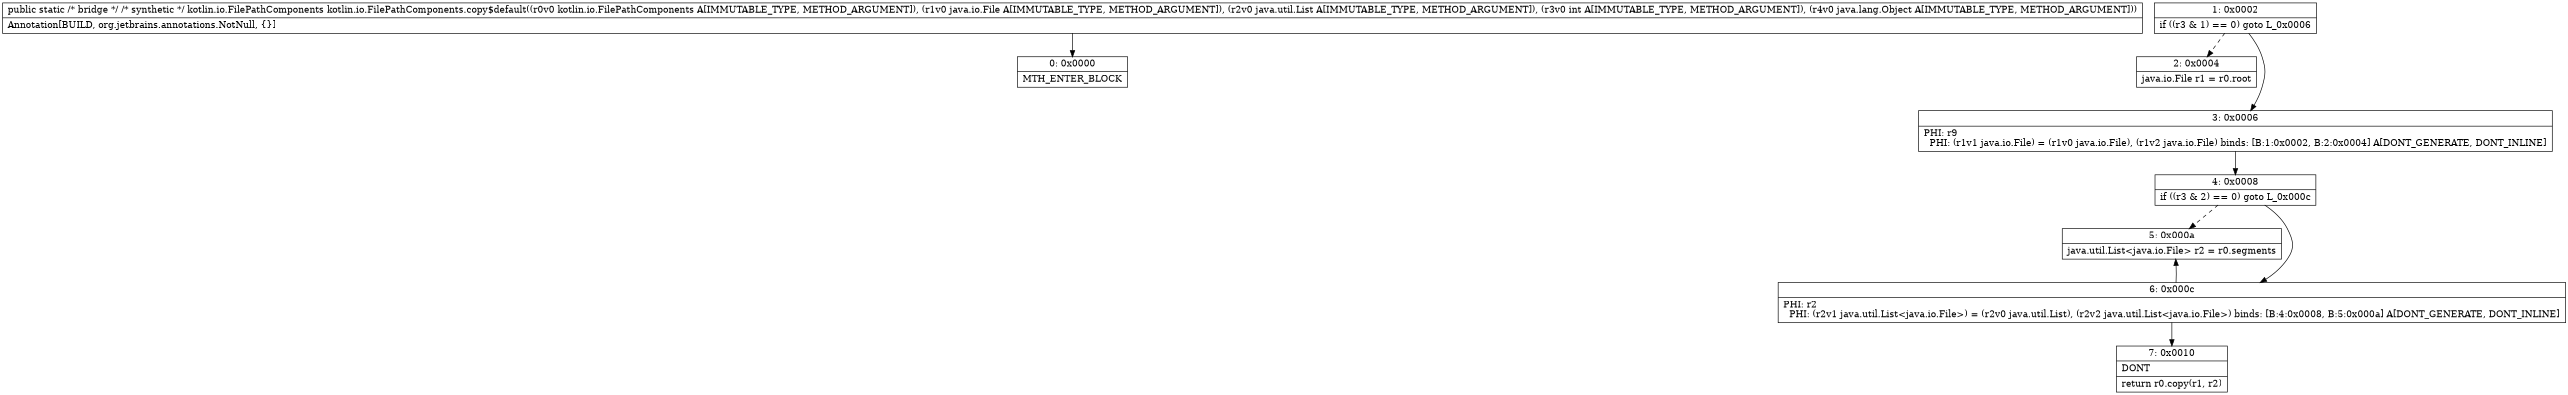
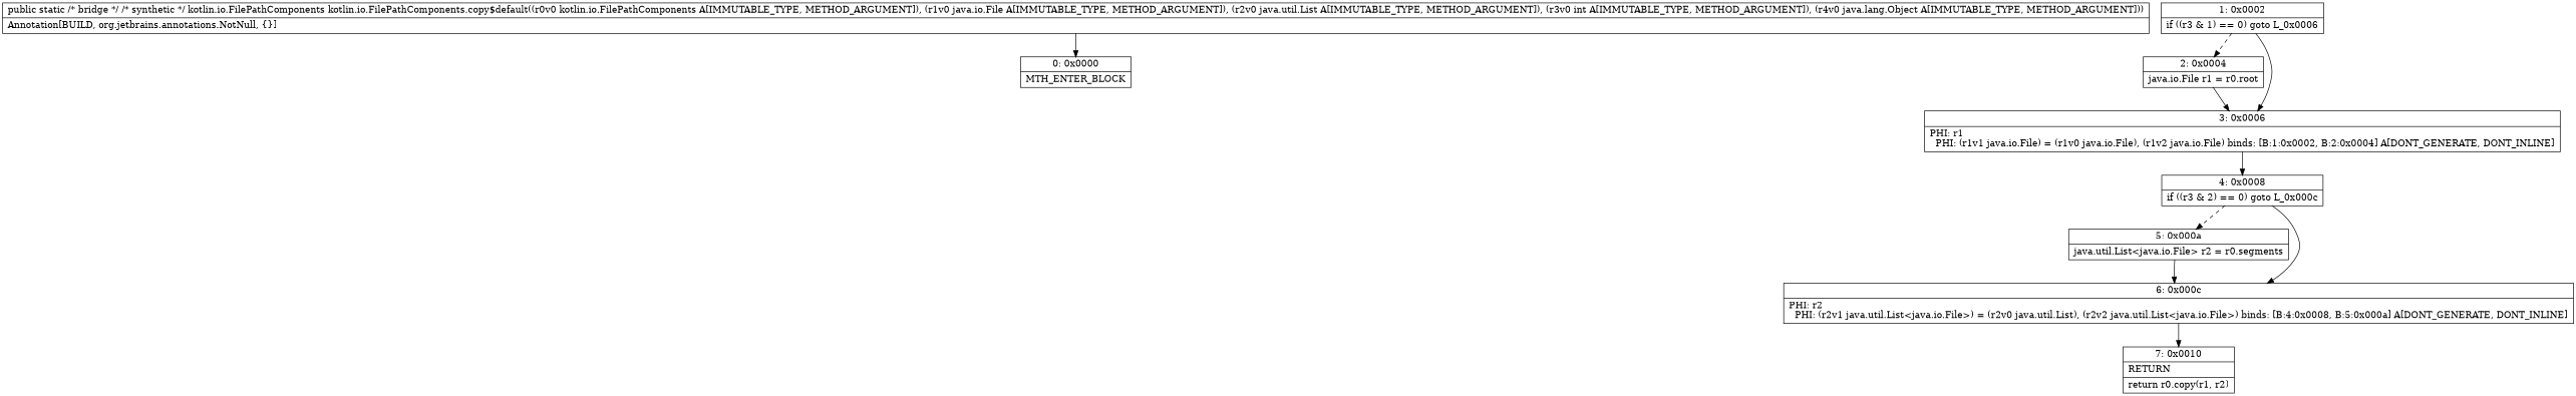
  digraph {
    node [shape=record]
    n1 [label="{0\:\ 0x0000|MTH_ENTER_BLOCK\l}"]
    n2 [label="{1\:\ 0x0002|if ((r3 & 1) == 0) goto L_0x0006\l}"]
    n3 [label="{2\:\ 0x0004|java.io.File r1 = r0.root\l}"]
-   n4 [label="{3\:\ 0x0006|PHI: r9 \l  PHI: (r1v1 java.io.File) = (r1v0 java.io.File), (r1v2 java.io.File) binds: [B:1:0x0002, B:2:0x0004] A[DONT_GENERATE, DONT_INLINE]\l}"]
+   n4 [label="{3\:\ 0x0006|PHI: r1 \l  PHI: (r1v1 java.io.File) = (r1v0 java.io.File), (r1v2 java.io.File) binds: [B:1:0x0002, B:2:0x0004] A[DONT_GENERATE, DONT_INLINE]\l}"]
    n5 [label="{4\:\ 0x0008|if ((r3 & 2) == 0) goto L_0x000c\l}"]
    n6 [label="{5\:\ 0x000a|java.util.List\<java.io.File\> r2 = r0.segments\l}"]
    n7 [label="{6\:\ 0x000c|PHI: r2 \l  PHI: (r2v1 java.util.List\<java.io.File\>) = (r2v0 java.util.List), (r2v2 java.util.List\<java.io.File\>) binds: [B:4:0x0008, B:5:0x000a] A[DONT_GENERATE, DONT_INLINE]\l}"]
-   n8 [label="{7\:\ 0x0010|DONT\l|return r0.copy(r1, r2)\l}"]
+   n8 [label="{7\:\ 0x0010|RETURN\l|return r0.copy(r1, r2)\l}"]
    n9 [label="{public static \/* bridge *\/ \/* synthetic *\/ kotlin.io.FilePathComponents kotlin.io.FilePathComponents.copy$default((r0v0 kotlin.io.FilePathComponents A[IMMUTABLE_TYPE, METHOD_ARGUMENT]), (r1v0 java.io.File A[IMMUTABLE_TYPE, METHOD_ARGUMENT]), (r2v0 java.util.List A[IMMUTABLE_TYPE, METHOD_ARGUMENT]), (r3v0 int A[IMMUTABLE_TYPE, METHOD_ARGUMENT]), (r4v0 java.lang.Object A[IMMUTABLE_TYPE, METHOD_ARGUMENT]))  | Annotation[BUILD, org.jetbrains.annotations.NotNull, \{\}]\l}"]
    n2 -> n3 [style=dashed]
    n2 -> n4
+   n3 -> n4
    n4 -> n5
    n5 -> n6 [style=dashed]
    n5 -> n7
-   n7 -> n6
+   n6 -> n7
    n7 -> n8
    n9 -> n1
  }
